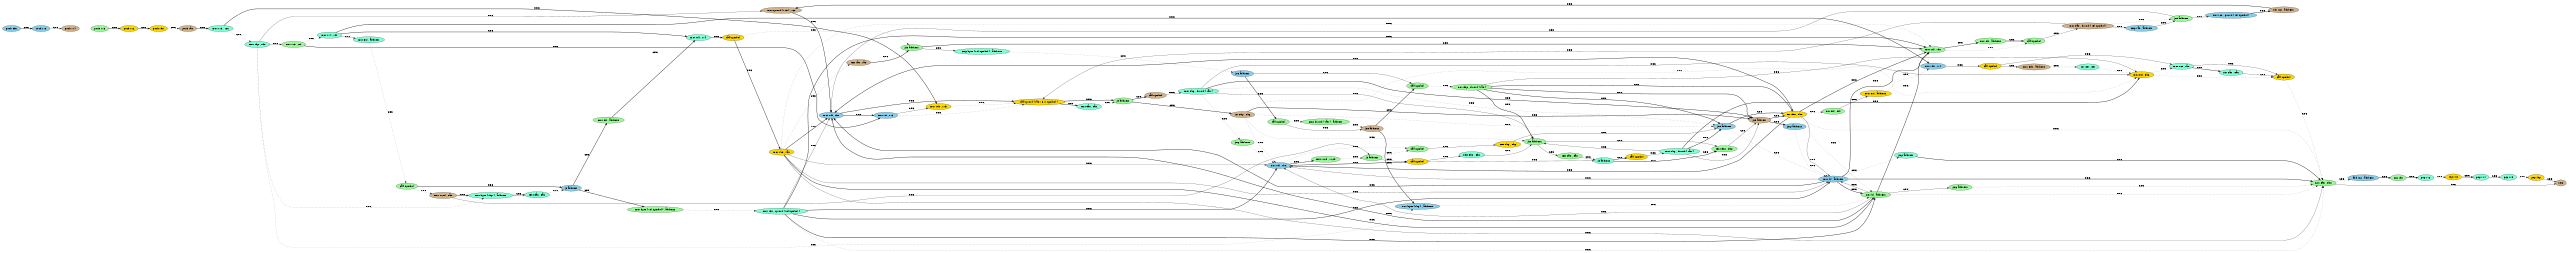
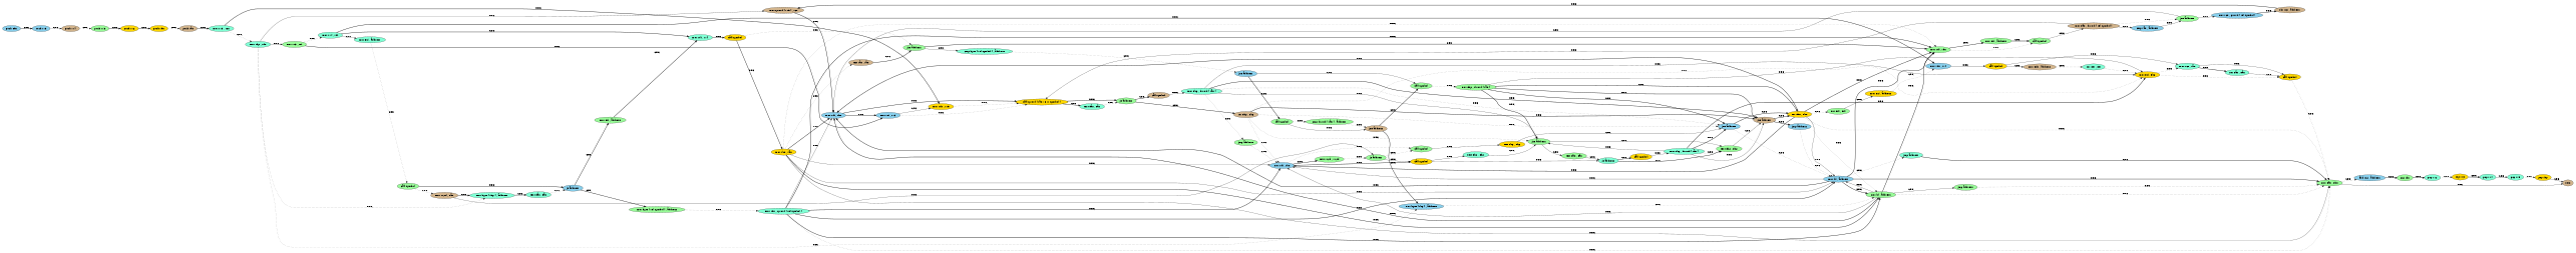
  digraph {
    rankdir=LR
    node [fillcolor=palegreen style=filled]
    edge [style=bold]
    n1 [fillcolor=skyblue label="push edx"]
    n2 [fillcolor=skyblue label="push r15"]
    n3 [fillcolor=tan label="push r14"]
    n4 [label="push r13"]
    n5 [fillcolor=gold label="push r12"]
    n6 [fillcolor=gold label="push rbx"]
    n7 [fillcolor=tan label="push rax"]
    n8 [fillcolor=aquamarine label="mov r15 , rcx"]
    n9 [fillcolor=aquamarine label="mov rbp , rdx"]
    n10 [fillcolor=gold label="mov rdx , r15"]
    n11 [fillcolor=tan label="mov qword [ r15 ] , rcx"]
    n12 [label="mov r13 , rsi"]
    n13 [fillcolor=aquamarine label="mov byte [ rbp ] , address"]
    n14 [fillcolor=skyblue label="mov byte [ rbp ] , address"]
    n15 [fillcolor=gold label="call qword [ rax * 8 + symbol ]"]
    n16 [fillcolor=skyblue label="mov rdi , rbx"]
    n17 [fillcolor=aquamarine label="mov r14 , rdi"]
    n18 [fillcolor=skyblue label="mov rsi , r13"]
    n19 [fillcolor=aquamarine label="test eax , eax"]
    n20 [label="mov bl , address"]
    n21 [fillcolor=aquamarine label="mov esi , address"]
    n22 [fillcolor=aquamarine label="mov rdi , r14"]
    n23 [fillcolor=skyblue label="mov rdx , r14"]
    n24 [label="call symbol"]
    n25 [fillcolor=gold label="call symbol"]
    n26 [fillcolor=gold label="call symbol"]
    n27 [fillcolor=tan label="mov r12d , eax"]
    n28 [fillcolor=skyblue label="je address"]
    n29 [label="je address"]
    n30 [label="mov byte [ rel symbol ] , address"]
    n31 [label="mov esi , address"]
    n32 [label="call symbol"]
    n33 [fillcolor=gold label="call symbol"]
    n34 [fillcolor=aquamarine label="mov rbx , qword [ rel symbol ]"]
    n35 [label="mov rdi , rbx"]
    n36 [fillcolor=skyblue label="mov rdi , rbx"]
    n37 [fillcolor=skyblue label="mov bl , address"]
    n38 [label="mov eax , ebx"]
    n39 [label="mov esi , address"]
    n40 [label="call symbol"]
    n41 [label="test r12d , r12d"]
    n42 [fillcolor=aquamarine label="jmp address"]
    n43 [label="jmp address"]
    n44 [fillcolor=skyblue label="add rsp , address"]
    n45 [fillcolor=tan label=retn]
    n46 [fillcolor=tan label="mov eax , dword [ rel symbol ]"]
    n47 [fillcolor=gold label="mov rbx , rax"]
    n48 [label="jne address"]
    n49 [fillcolor=tan label="test rax , rax"]
    n50 [fillcolor=aquamarine label="cmp byte [ rel symbol ] , address"]
    n51 [fillcolor=skyblue label="jne address"]
    n52 [label="call symbol"]
    n53 [label="call symbol"]
    n54 [fillcolor=aquamarine label="test eax , eax"]
    n55 [label="je address"]
    n56 [fillcolor=tan label="xor ebp , ebp"]
    n57 [fillcolor=tan label="call symbol"]
    n58 [fillcolor=skyblue label="jne address"]
    n59 [label="jne address"]
    n60 [fillcolor=gold label="mov esi , ebp"]
    n61 [fillcolor=tan label="jne address"]
    n62 [fillcolor=aquamarine label="mov ebp , dword [ rax ]"]
    n63 [fillcolor=gold label="xor ebx , ebx"]
    n64 [label="test ebp , ebp"]
    n65 [label="test eax , eax"]
    n66 [fillcolor=aquamarine label="mov rcx , rax"]
    n67 [fillcolor=gold label="call symbol"]
    n68 [fillcolor=skyblue label="jmp address"]
    n69 [label="jmp address"]
    n70 [fillcolor=skyblue label="mov rcx , qword [ rel symbol ]"]
    n71 [fillcolor=tan label="shr rcx , address"]
    n72 [fillcolor=skyblue label="cmp rax , address"]
    n73 [label="jne address"]
    n74 [label="mov ebp , dword [ rax ]"]
    n75 [label="cmp dword [ rax ] , address"]
    n76 [fillcolor=tan label="jne address"]
    n77 [fillcolor=gold label="test ebp , ebp"]
    n78 [fillcolor=aquamarine label="test ebp , ebp"]
    n79 [fillcolor=aquamarine label="je address"]
    n80 [label="xor edi , edi"]
    n81 [fillcolor=gold label="mov esi , address"]
    n82 [fillcolor=gold label="call symbol"]
    n83 [label="pop rbx"]
    n84 [fillcolor=tan label="mov edx , address"]
    n85 [fillcolor=aquamarine label="xor edi , edi"]
    n86 [fillcolor=aquamarine label="xor eax , eax"]
    n87 [fillcolor=aquamarine label="mov ebp , dword [ rax ]"]
    n88 [fillcolor=aquamarine label="pop r12"]
    n89 [fillcolor=gold label="pop r13"]
    n90 [fillcolor=aquamarine label="pop r14"]
    n91 [fillcolor=aquamarine label="pop r15"]
    n92 [fillcolor=gold label="pop rbp"]
    n1 -> n2 [label=CFG]
    n2 -> n3 [label=CFG style=solid]
+   n3 -> n4 [label=CFG style=dotted]
    n4 -> n5 [label=CFG]
    n5 -> n6 [label=CFG]
    n6 -> n7 [label=CFG style=dotted]
    n7 -> n8 [label=CFG]
    n8 -> n9 [label=CFG style=dotted]
    n8 -> n10 [label=DFG]
    n9 -> n11 [label=DFG style=solid]
    n9 -> n12 [label=DFG style=solid]
    n9 -> n13 [label=DFG style=dotted]
    n9 -> n14 [label=DFG style=dotted]
    n10 -> n15 [label=DFG style=dotted]
    n11 -> n16 [label=CFG]
    n12 -> n17 [label=CFG style=dotted]
    n12 -> n18 [label=DFG]
    n13 -> n19 [label=CFG]
    n14 -> n20 [label=CFG style=dotted]
    n15 -> n54 [label=CFG]
    n15 -> n55 [label=DFG]
    n16 -> n15 [label=DFG]
    n16 -> n18 [label=CFG]
    n17 -> n21 [label=CFG style=solid]
    n17 -> n22 [label=CFG]
    n17 -> n23 [label=DFG]
    n18 -> n10 [label=CFG style=solid]
    n18 -> n15 [label=DFG style=dotted]
    n19 -> n28 [label=CFG style=dotted]
    n20 -> n16 [label=DFG]
    n20 -> n35 [label=DFG]
    n20 -> n36 [label=DFG style=solid]
    n20 -> n37 [label=DFG style=solid]
    n20 -> n38 [label=DFG style=dotted]
    n20 -> n43 [label=CFG style=solid]
    n21 -> n24 [label=CFG style=dotted]
    n22 -> n25 [label=DFG]
    n23 -> n26 [label=DFG style=solid]
    n24 -> n27 [label=DFG style=dotted]
    n24 -> n28 [label=DFG]
    n25 -> n47 [label=DFG]
    n25 -> n48 [label=DFG style=dotted]
    n26 -> n66 [label=DFG style=solid]
    n26 -> n84 [label=CFG style=solid]
    n27 -> n13 [label=CFG]
    n27 -> n29 [label=DFG style=solid]
    n28 -> n30 [label=CFG]
    n28 -> n31 [label=CFG]
    n29 -> n32 [label=CFG style=dotted]
    n29 -> n33 [label=CFG style=solid]
    n30 -> n34 [label=CFG style=dotted]
    n31 -> n22 [label=CFG]
    n32 -> n77 [label=CFG style=solid]
    n33 -> n78 [label=CFG style=solid]
    n33 -> n79 [label=DFG style=solid]
    n34 -> n16 [label=DFG style=solid]
    n34 -> n20 [label=DFG]
    n34 -> n35 [label=DFG]
    n34 -> n36 [label=DFG]
    n34 -> n37 [label=DFG]
    n34 -> n38 [label=DFG style=dotted]
    n35 -> n39 [label=CFG]
    n35 -> n40 [label=DFG style=dotted]
    n36 -> n32 [label=DFG style=dotted]
    n36 -> n33 [label=DFG]
    n36 -> n41 [label=CFG]
    n37 -> n16 [label=DFG]
    n37 -> n20 [label=DFG]
    n37 -> n35 [label=DFG]
    n37 -> n36 [label=DFG style=solid]
    n37 -> n38 [label=DFG]
    n37 -> n42 [label=CFG style=dotted]
    n38 -> n44 [label=CFG style=dotted]
    n38 -> n45 [label=DFG style=solid]
    n39 -> n40 [label=CFG]
    n40 -> n46 [label=CFG style=solid]
    n41 -> n29 [label=CFG style=dotted]
    n42 -> n38 [label=CFG]
    n43 -> n38 [label=CFG style=dotted]
    n44 -> n83 [label=CFG]
    n46 -> n15 [label=DFG style=solid]
    n46 -> n72 [label=CFG style=solid]
    n46 -> n73 [label=DFG style=dotted]
    n47 -> n16 [label=DFG]
    n47 -> n20 [label=DFG]
    n47 -> n35 [label=DFG style=dotted]
    n47 -> n36 [label=DFG style=solid]
    n47 -> n37 [label=DFG style=solid]
    n47 -> n38 [label=DFG style=solid]
    n47 -> n49 [label=CFG style=dotted]
    n48 -> n35 [label=CFG]
    n48 -> n50 [label=CFG style=solid]
    n49 -> n48 [label=CFG]
    n50 -> n51 [label=CFG style=dotted]
    n51 -> n52 [label=CFG style=solid]
    n51 -> n53 [label=CFG]
    n52 -> n74 [label=DFG style=dotted]
    n53 -> n75 [label=CFG style=dotted]
    n53 -> n76 [label=DFG style=solid]
    n54 -> n55 [label=CFG style=dotted]
    n55 -> n56 [label=CFG]
    n55 -> n57 [label=CFG]
    n56 -> n36 [label=CFG style=dotted]
    n56 -> n58 [label=DFG style=dotted]
    n56 -> n59 [label=DFG style=dotted]
    n56 -> n60 [label=DFG style=dotted]
    n56 -> n61 [label=DFG]
    n57 -> n62 [label=DFG style=solid]
    n58 -> n37 [label=CFG style=dotted]
    n58 -> n63 [label=CFG]
    n59 -> n64 [label=CFG style=solid]
    n59 -> n65 [label=CFG style=solid]
    n60 -> n66 [label=CFG style=dotted]
    n60 -> n67 [label=DFG style=dotted]
    n61 -> n63 [label=CFG]
    n61 -> n68 [label=CFG]
    n62 -> n58 [label=DFG style=dotted]
    n62 -> n59 [label=DFG style=solid]
    n62 -> n60 [label=DFG style=solid]
    n62 -> n61 [label=DFG]
    n62 -> n69 [label=CFG style=dotted]
    n63 -> n16 [label=DFG]
    n63 -> n20 [label=DFG style=dotted]
    n63 -> n35 [label=DFG]
    n63 -> n36 [label=DFG]
    n63 -> n37 [label=DFG style=solid]
    n63 -> n38 [label=DFG style=dotted]
    n63 -> n80 [label=CFG style=dotted]
    n64 -> n61 [label=CFG style=solid]
    n65 -> n79 [label=CFG style=solid]
    n66 -> n67 [label=DFG style=solid]
    n66 -> n86 [label=CFG]
    n67 -> n38 [label=CFG style=dotted]
    n68 -> n37 [label=CFG style=dotted]
    n69 -> n36 [label=CFG style=dotted]
    n70 -> n71 [label=DFG]
    n71 -> n11 [label=DFG]
    n72 -> n73 [label=CFG style=solid]
    n73 -> n16 [label=CFG style=solid]
    n73 -> n70 [label=CFG style=solid]
    n74 -> n58 [label=DFG]
    n74 -> n59 [label=DFG]
    n74 -> n60 [label=DFG style=solid]
    n74 -> n61 [label=DFG]
    n74 -> n63 [label=CFG]
    n75 -> n76 [label=CFG style=dotted]
    n76 -> n14 [label=CFG]
    n76 -> n52 [label=CFG]
    n77 -> n58 [label=CFG style=solid]
    n78 -> n59 [label=CFG style=solid]
    n79 -> n64 [label=CFG]
    n79 -> n82 [label=CFG]
    n80 -> n81 [label=CFG style=solid]
    n81 -> n23 [label=CFG style=dotted]
    n82 -> n87 [label=DFG style=solid]
    n83 -> n88 [label=CFG]
    n84 -> n85 [label=CFG style=dotted]
    n85 -> n60 [label=CFG style=dotted]
    n86 -> n67 [label=CFG style=solid]
    n87 -> n58 [label=DFG]
    n87 -> n59 [label=DFG style=solid]
    n87 -> n60 [label=DFG]
    n87 -> n61 [label=DFG style=solid]
    n87 -> n64 [label=CFG style=dotted]
    n88 -> n89 [label=CFG style=dotted]
    n89 -> n90 [label=CFG]
    n90 -> n91 [label=CFG style=solid]
    n91 -> n92 [label=CFG style=dotted]
    n92 -> n45 [label=CFG style=solid]
  }
